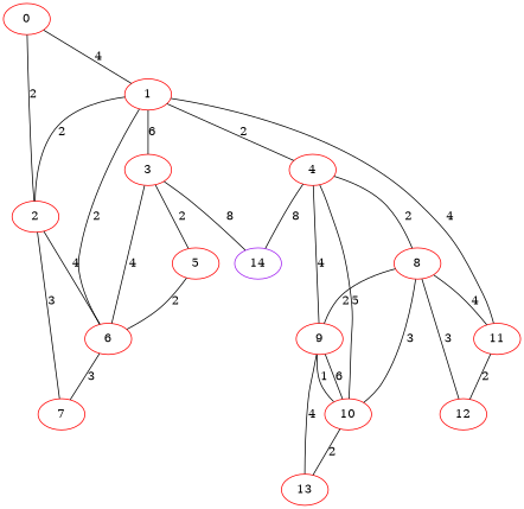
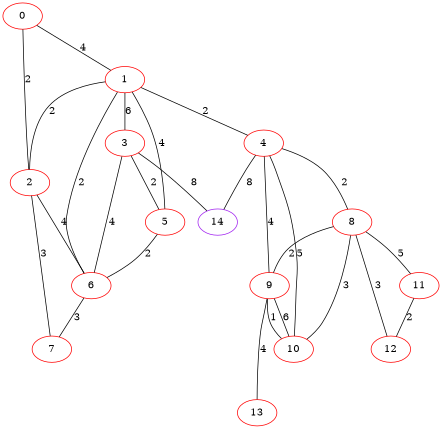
  graph {
    node [color=red weight=1]
    0
    1
    2
    3
    5
    6
    4
    7
    14 [color=purple weight=4]
    8
    9
    10
    11
    12
    13
    0 -- 1 [label=4]
    0 -- 2 [label=2]
    1 -- 2 [label=2]
    1 -- 3 [label=6]
-   1 -- 11 [label=4]
+   1 -- 5 [label=4]
    1 -- 6 [label=2]
    1 -- 4 [label=2]
    2 -- 6 [label=4]
    2 -- 7 [label=3]
    3 -- 5 [label=2]
    3 -- 6 [label=4]
    3 -- 14 [label=8]
    5 -- 6 [label=2]
    6 -- 7 [label=3]
    4 -- 14 [label=8]
    4 -- 8 [label=2]
    4 -- 9 [label=4]
    4 -- 10 [label=5]
    8 -- 9 [label=2]
    8 -- 10 [label=3]
-   8 -- 11 [label=4]
+   8 -- 11 [label=5]
    8 -- 12 [label=3]
    9 -- 10 [label=1]
    9 -- 10 [label=6]
    9 -- 13 [label=4]
-   10 -- 13 [label=2]
    11 -- 12 [label=2]
  }
